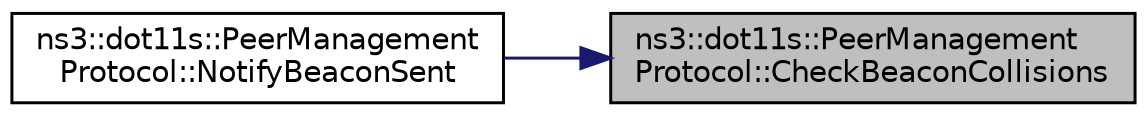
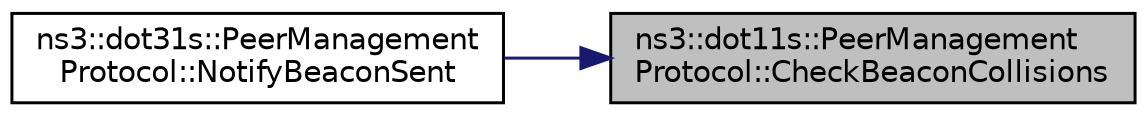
  digraph {
    rankdir=RL
    node [color=black fontname=Helvetica fontsize=10 shape=record style=filled]
    n1 [fillcolor=grey75 fontcolor=black height=0.2 label="ns3::dot11s::PeerManagement\lProtocol::CheckBeaconCollisions" width=0.4]
-   n2 [fillcolor=white height=0.2 label="ns3::dot11s::PeerManagement\lProtocol::NotifyBeaconSent" width=0.4]
+   n2 [fillcolor=white height=0.2 label="ns3::dot31s::PeerManagement\lProtocol::NotifyBeaconSent" width=0.4]
    n1 -> n2 [color=midnightblue dir=back fontname=Helvetica fontsize=10 labelfontname=Helvetica labelfontsize=10 style=solid]
  }
